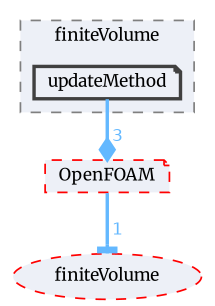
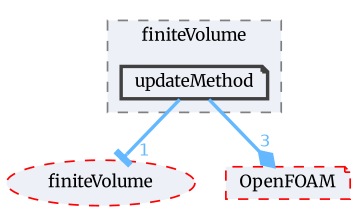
  digraph {
    compound=true
    fontname=Merriweather
    node [color=red fillcolor="#edf0f7" fontname=Merriweather fontsize=10 shape=note style="filled,dashed"]
    edge [color=steelblue1 fontcolor=steelblue1 fontname=Merriweather fontsize=10 labeldistance=1.5 labelfontname=Helvetica labelfontsize=10 style=bold]
    n1 [color=grey25 height=0.2 label=updateMethod style="filled,bold" width=0.4]
    n2 [height=0.2 label=finiteVolume shape=ellipse width=0.4]
    n3 [height=0.2 label=OpenFOAM width=0.4]
    subgraph cluster_1 {
      bgcolor="#edf0f7"
      fontsize=10
      label=finiteVolume
      pencolor=grey50
      style="filled,dashed"
      n1
    }
-   n3 -> n2 [arrowhead=tee headlabel=1]
+   n1 -> n2 [arrowhead=tee headlabel=1]
    n1 -> n3 [arrowhead=diamond headlabel=3]
  }
